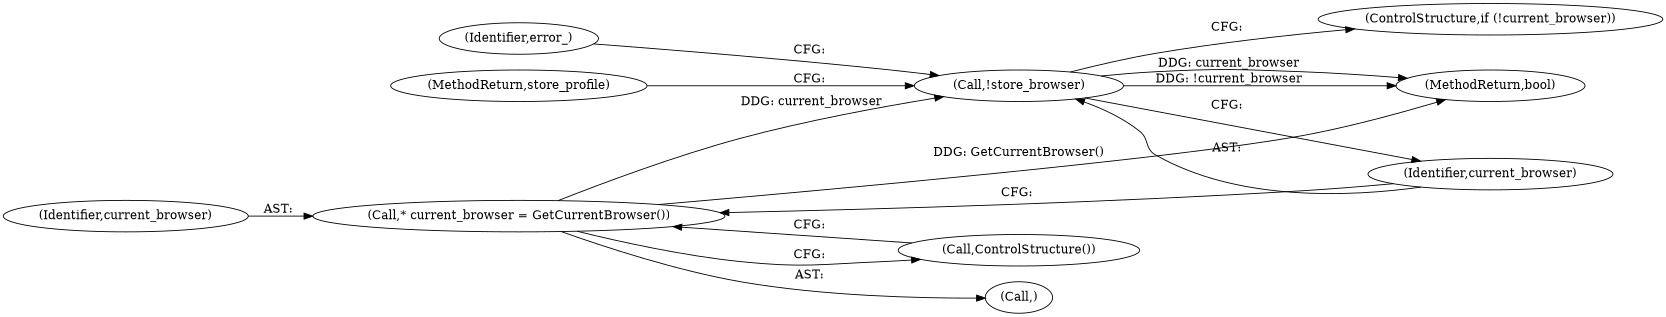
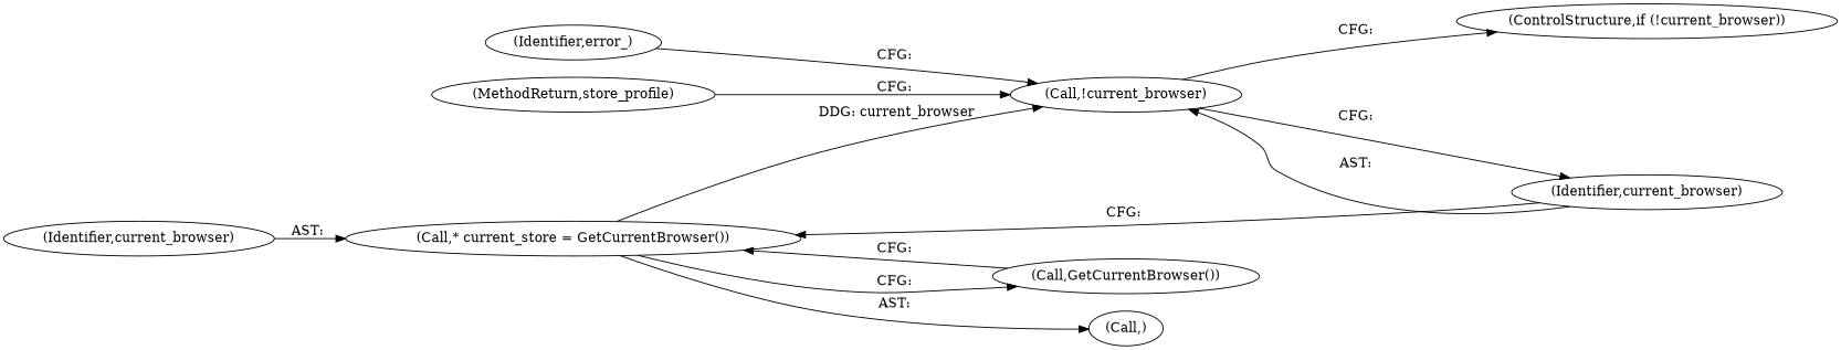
  digraph {
    rankdir=LR
-   n1 [label="(Call,* current_browser = GetCurrentBrowser())"]
-   n2 [label="(Call,!store_browser)"]
-   n3 [label="(Call,ControlStructure())"]
-   n4 [label="(MethodReturn,bool)"]
+   n1 [label="(Call,* current_store = GetCurrentBrowser())"]
+   n2 [label="(Call,!current_browser)"]
+   n3 [label="(Call,GetCurrentBrowser())"]
    n5 [label="(Call,)"]
    n6 [label="(ControlStructure,if (!current_browser))"]
    n7 [label="(Identifier,current_browser)"]
    n8 [label="(Identifier,error_)"]
    n9 [label="(MethodReturn,store_profile)"]
    n10 [label="(Identifier,current_browser)"]
    n1 -> n2 [label="DDG: current_browser"]
    n1 -> n3 [label="CFG: "]
-   n1 -> n4 [label="DDG: GetCurrentBrowser()"]
    n1 -> n5 [label="AST: "]
-   n2 -> n4 [label="DDG: !current_browser"]
-   n2 -> n4 [label="DDG: current_browser"]
    n2 -> n6 [label="CFG: "]
    n2 -> n7 [label="CFG: "]
    n3 -> n1 [label="CFG: "]
    n7 -> n1 [label="CFG: "]
    n7 -> n2 [label="AST: "]
    n8 -> n2 [label="CFG: "]
    n9 -> n2 [label="CFG: "]
    n10 -> n1 [label="AST: "]
  }
